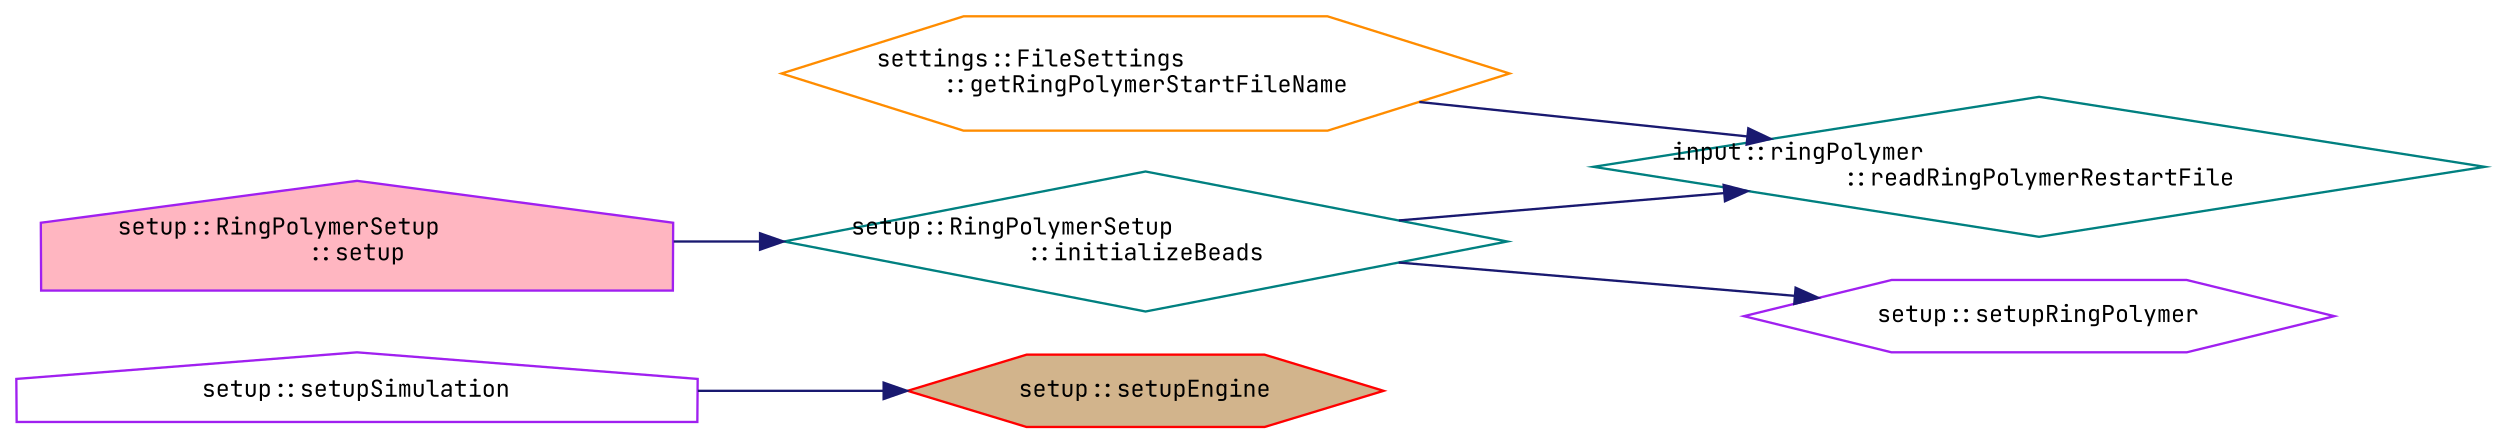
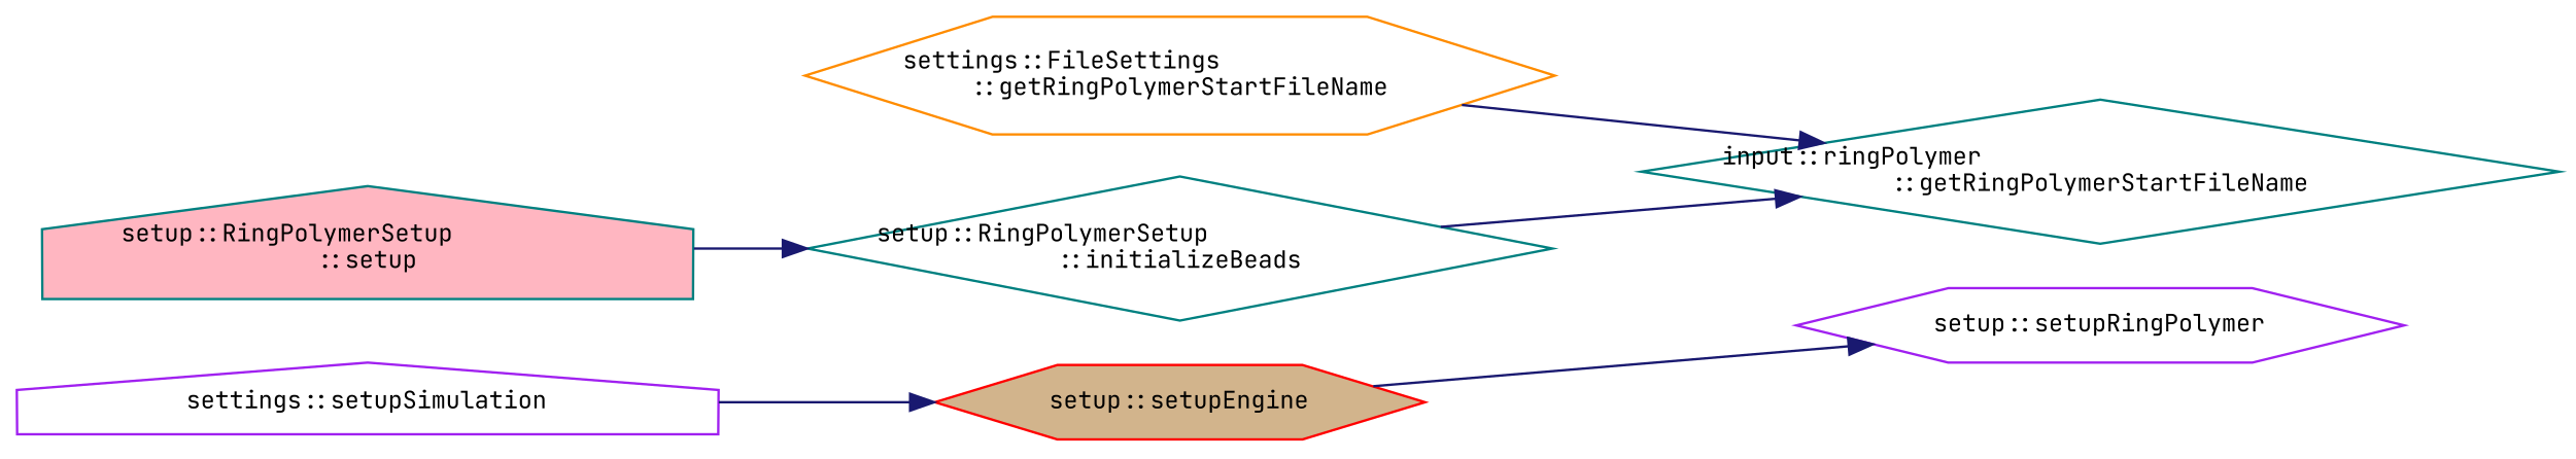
  digraph {
    fontname="JetBrains Mono"
    rankdir=RL
    node [color=teal fillcolor=white fontname="JetBrains Mono" fontsize=10 shape=hexagon style=filled]
    edge [color=midnightblue dir=back fontname="JetBrains Mono" fontsize=10 labelfontname=Helvetica labelfontsize=10 style=solid]
    n1 [color=darkorange fontcolor=black height=0.2 label="settings::FileSettings\l::getRingPolymerStartFileName" width=0.4]
-   n2 [height=0.2 label="input::ringPolymer\l::readRingPolymerRestartFile" shape=diamond width=0.4]
+   n2 [height=0.2 label="input::ringPolymer\l::getRingPolymerStartFileName" shape=diamond width=0.4]
    n3 [height=0.2 label="setup::RingPolymerSetup\l::initializeBeads" shape=diamond width=0.4]
-   n4 [color=purple fillcolor=lightpink height=0.2 label="setup::RingPolymerSetup\l::setup" shape=house width=0.4]
+   n4 [fillcolor=lightpink height=0.2 label="setup::RingPolymerSetup\l::setup" shape=house width=0.4]
    n5 [color=purple height=0.2 label="setup::setupRingPolymer" width=0.4]
    n6 [color=red fillcolor=tan height=0.2 label="setup::setupEngine" width=0.4]
-   n7 [color=purple height=0.2 label="setup::setupSimulation" shape=house width=0.4]
+   n7 [color=purple height=0.2 label="settings::setupSimulation" shape=house width=0.4]
    n2 -> n1
    n2 -> n3
    n3 -> n4
-   n5 -> n3
+   n5 -> n6
    n6 -> n7
  }
